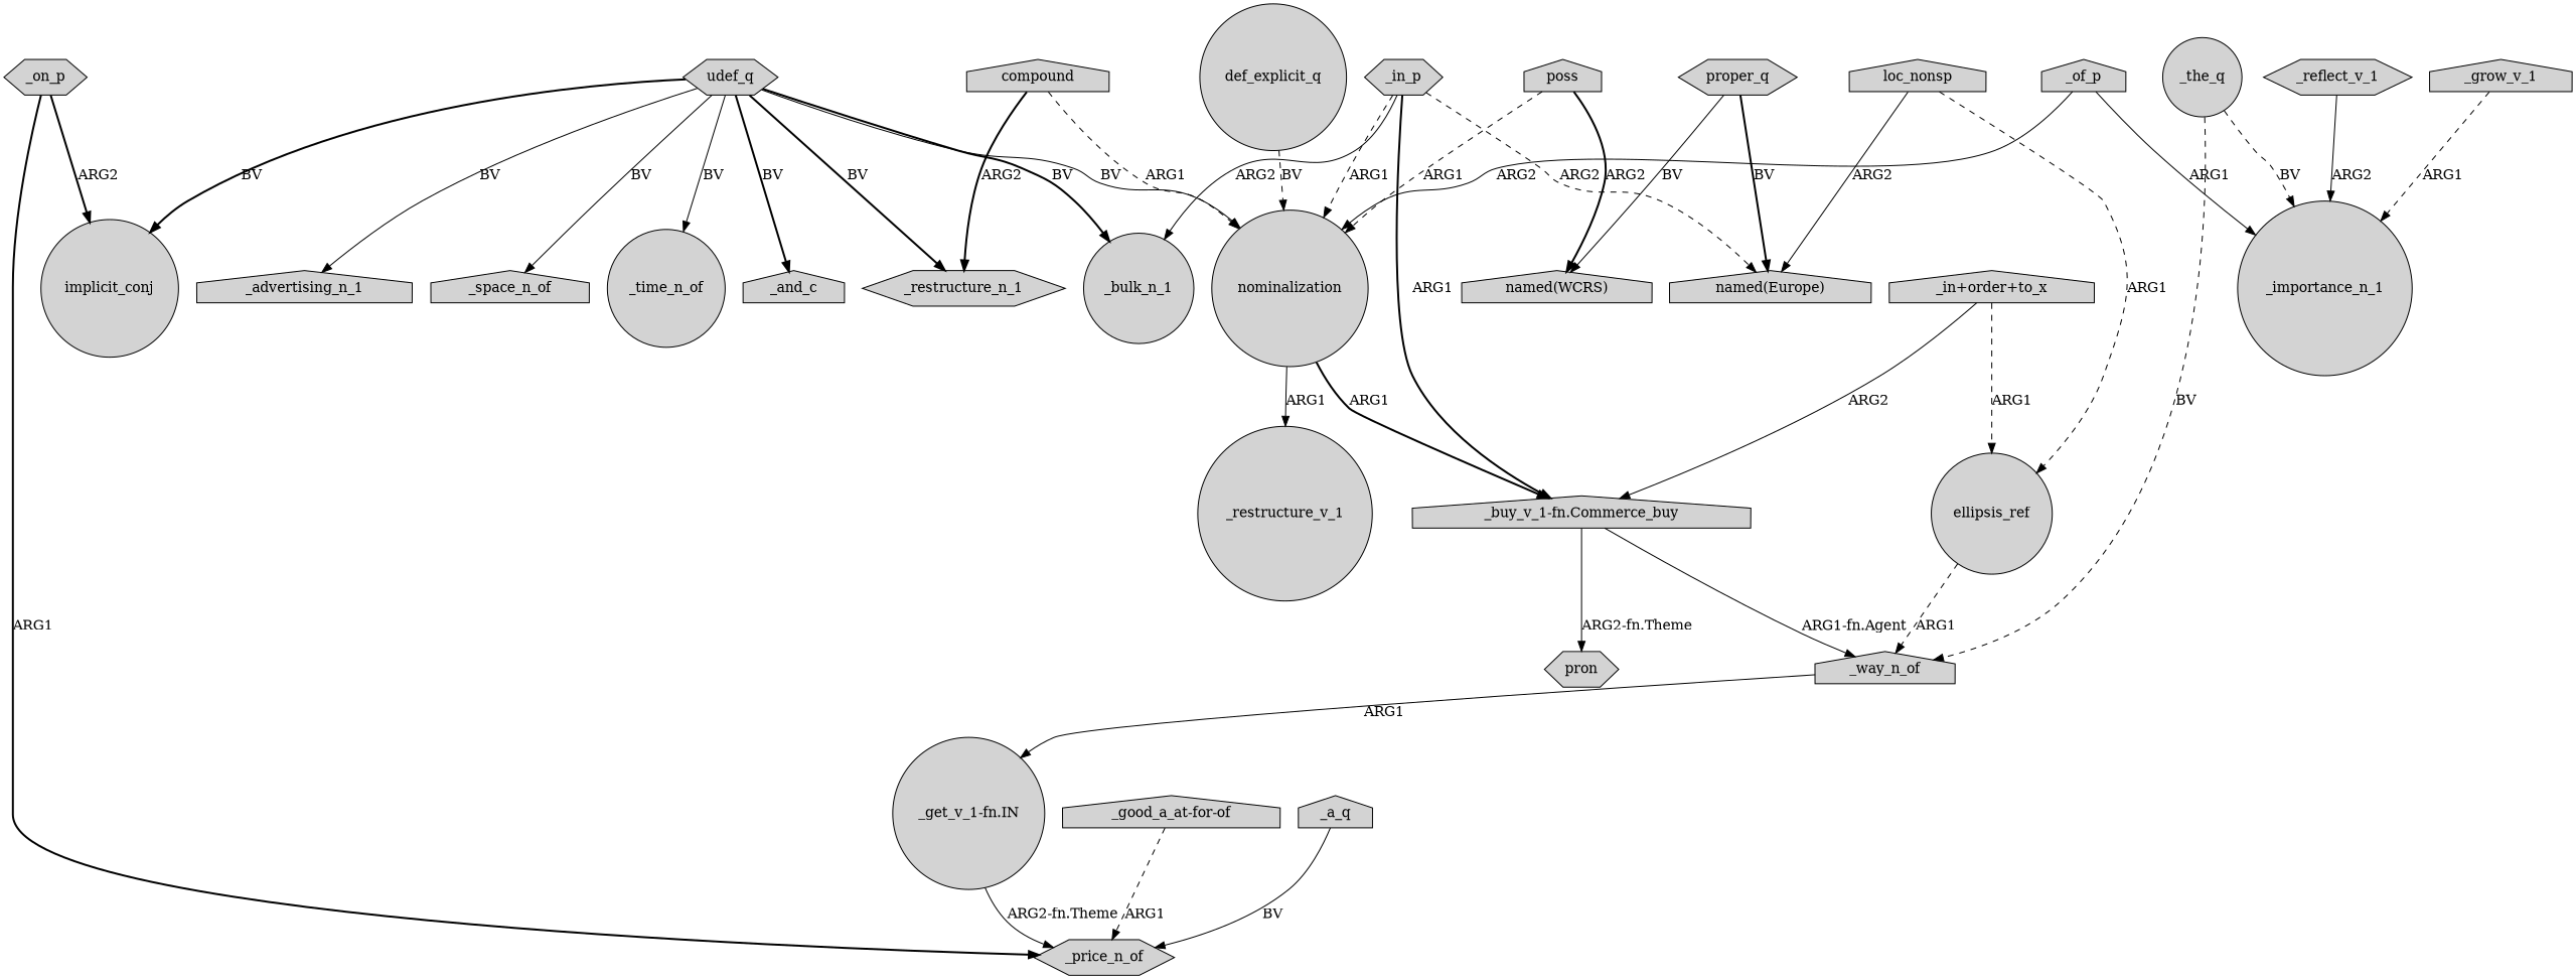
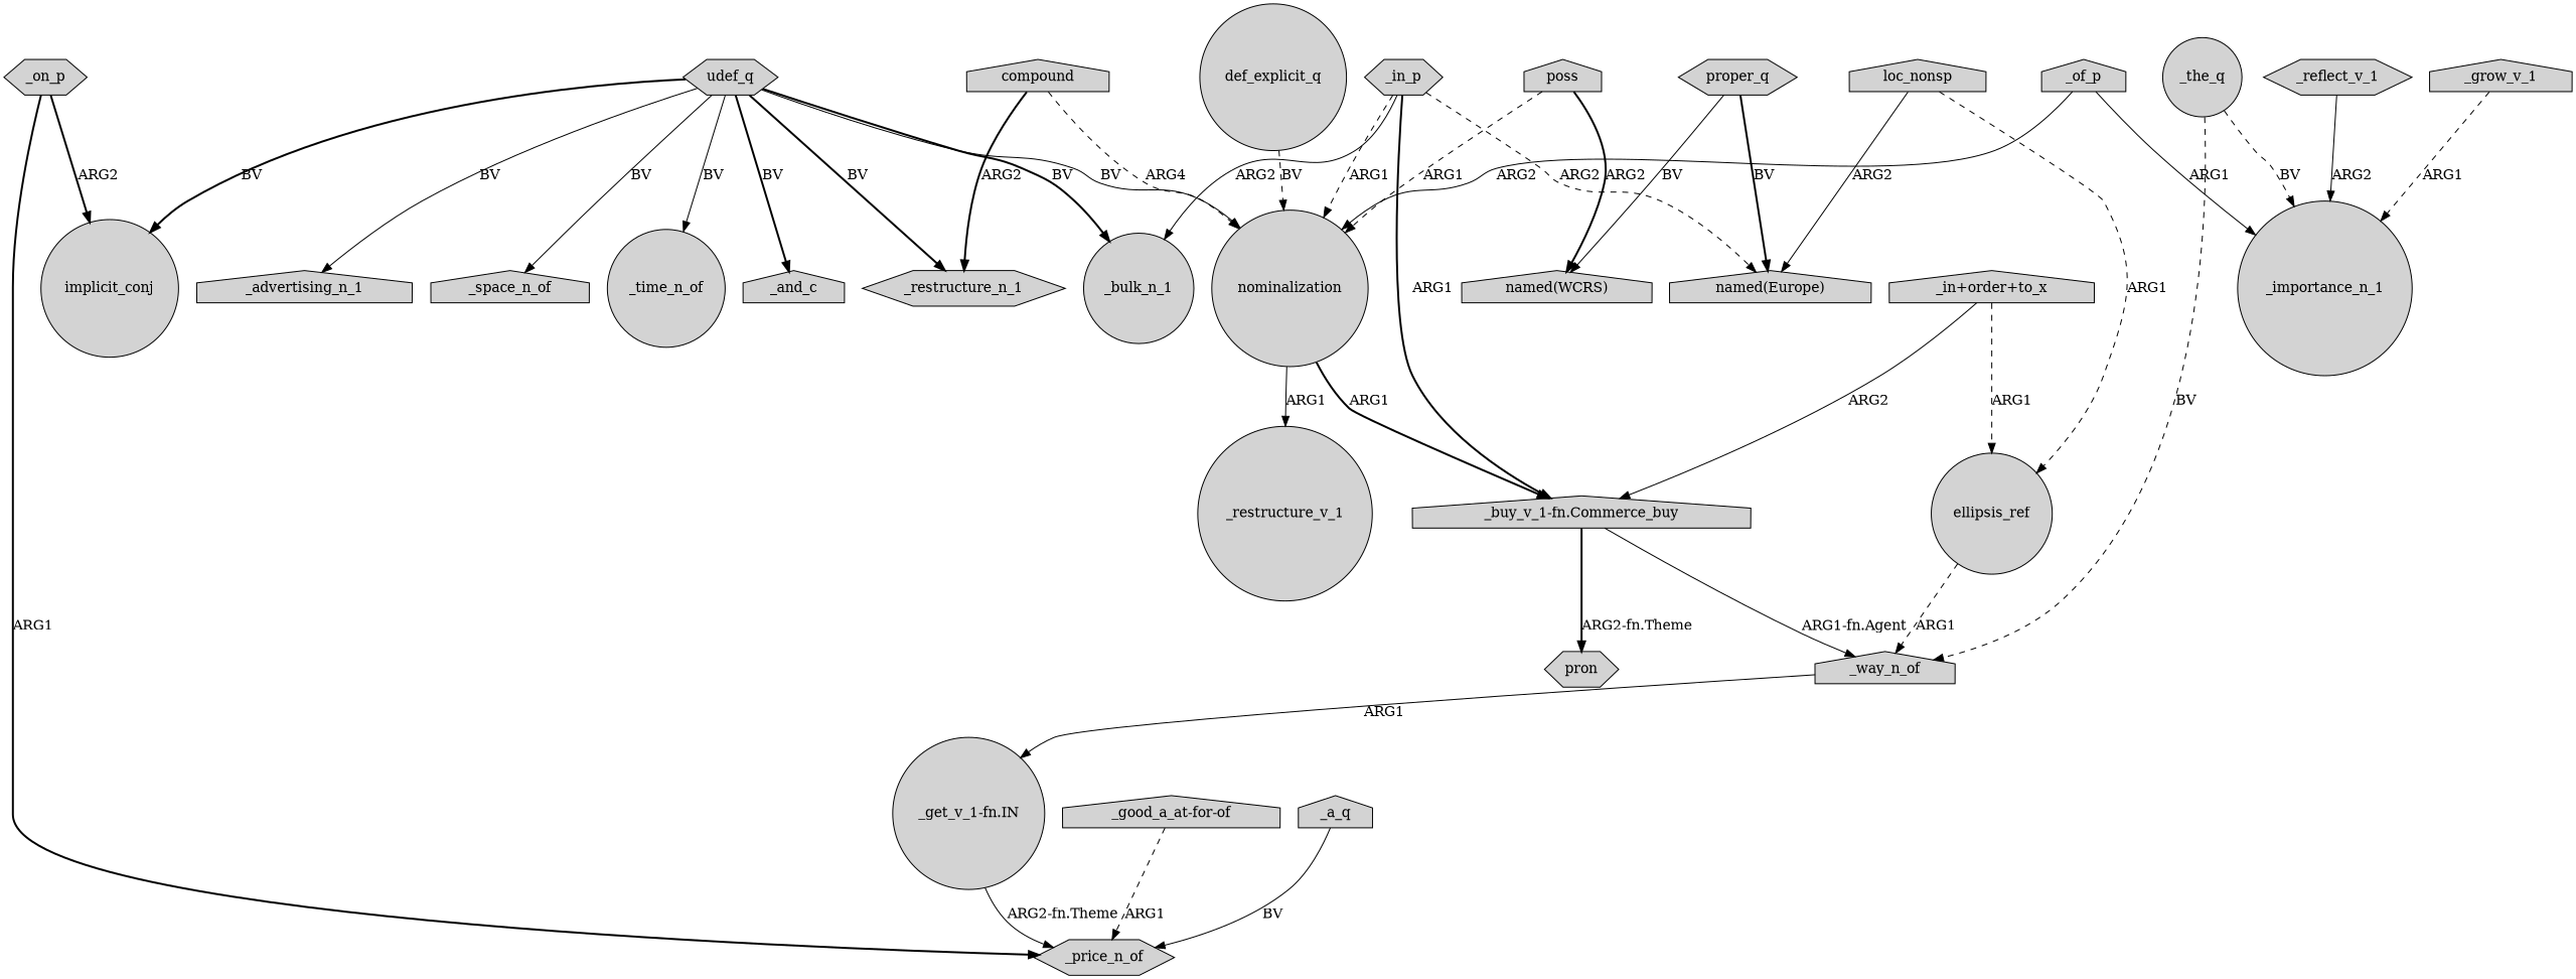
  digraph {
    node [shape=house style=filled]
    edge [style=solid]
    loc_nonsp
    "named(Europe)"
    ellipsis_ref [shape=circle]
    _way_n_of
    _in_p [shape=hexagon]
    _bulk_n_1 [shape=circle]
    "_buy_v_1-fn.Commerce_buy"
    nominalization [shape=circle]
    pron [shape=hexagon]
    _restructure_v_1 [shape=circle]
    _of_p
    _importance_n_1 [shape=circle]
    "_get_v_1-fn.IN" [shape=circle]
    _price_n_of [shape=hexagon]
    _on_p [shape=hexagon]
    implicit_conj [shape=circle]
    "_in+order+to_x"
    _reflect_v_1 [shape=hexagon]
    poss
    "named(WCRS)"
    _the_q [shape=circle]
    udef_q [shape=hexagon]
    n23 [label=_restructure_n_1 shape=hexagon]
    _advertising_n_1
    _space_n_of
    _time_n_of [shape=circle]
    _and_c
    _grow_v_1
    compound
    "_good_a_at-for-of"
    proper_q [shape=hexagon]
    def_explicit_q [shape=circle]
    _a_q
    loc_nonsp -> "named(Europe)" [label=ARG2]
    loc_nonsp -> ellipsis_ref [label=ARG1 style=dashed]
    ellipsis_ref -> _way_n_of [label=ARG1 style=dashed]
    _way_n_of -> "_get_v_1-fn.IN" [label=ARG1]
    _in_p -> "named(Europe)" [label=ARG2 style=dashed]
    _in_p -> _bulk_n_1 [label=ARG2]
    _in_p -> "_buy_v_1-fn.Commerce_buy" [label=ARG1 style=bold]
    _in_p -> nominalization [label=ARG1 style=dashed]
    "_buy_v_1-fn.Commerce_buy" -> _way_n_of [label="ARG1-fn.Agent"]
-   "_buy_v_1-fn.Commerce_buy" -> pron [label="ARG2-fn.Theme"]
+   "_buy_v_1-fn.Commerce_buy" -> pron [label="ARG2-fn.Theme" style=bold]
    nominalization -> "_buy_v_1-fn.Commerce_buy" [label=ARG1 style=bold]
    nominalization -> _restructure_v_1 [label=ARG1]
    _of_p -> nominalization [label=ARG2]
    _of_p -> _importance_n_1 [label=ARG1]
    "_get_v_1-fn.IN" -> _price_n_of [label="ARG2-fn.Theme"]
    _on_p -> _price_n_of [label=ARG1 style=bold]
    _on_p -> implicit_conj [label=ARG2 style=bold]
    "_in+order+to_x" -> ellipsis_ref [label=ARG1 style=dashed]
    "_in+order+to_x" -> "_buy_v_1-fn.Commerce_buy" [label=ARG2]
    _reflect_v_1 -> _importance_n_1 [label=ARG2]
    poss -> nominalization [label=ARG1 style=dashed]
    poss -> "named(WCRS)" [label=ARG2 style=bold]
    _the_q -> _way_n_of [label=BV style=dashed]
    _the_q -> _importance_n_1 [label=BV style=dashed]
    udef_q -> _bulk_n_1 [label=BV style=bold]
    udef_q -> nominalization [label=BV]
    udef_q -> implicit_conj [label=BV style=bold]
    udef_q -> n23 [label=BV style=bold]
    udef_q -> _advertising_n_1 [label=BV]
    udef_q -> _space_n_of [label=BV]
    udef_q -> _time_n_of [label=BV]
    udef_q -> _and_c [label=BV style=bold]
    _grow_v_1 -> _importance_n_1 [label=ARG1 style=dashed]
-   compound -> nominalization [label=ARG1 style=dashed]
+   compound -> nominalization [label=ARG4 style=dashed]
    compound -> n23 [label=ARG2 style=bold]
    "_good_a_at-for-of" -> _price_n_of [label=ARG1 style=dashed]
    proper_q -> "named(Europe)" [label=BV style=bold]
    proper_q -> "named(WCRS)" [label=BV]
    def_explicit_q -> nominalization [label=BV style=dashed]
    _a_q -> _price_n_of [label=BV]
  }
